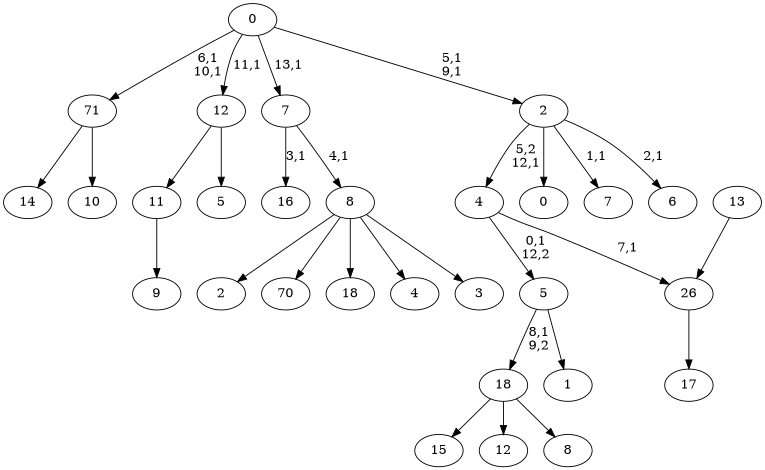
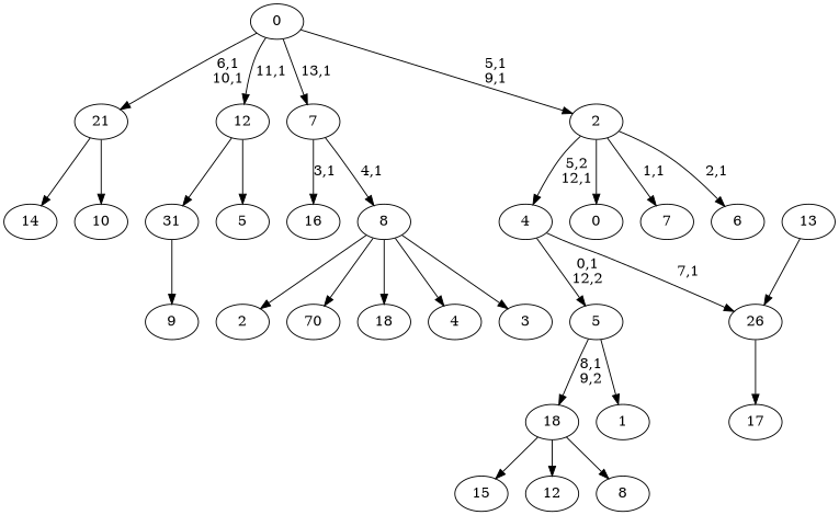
  digraph {
    n1 [label=70]
    n2 [label=18]
    n3 [label=17]
    n4 [label=16]
    n5 [label=15]
    n6 [label=14]
    n7 [label=13]
    26
    n9 [label=12]
-   n10 [label=11]
+   n10 [label=31]
    n11 [label=9]
    n12 [label=10]
-   21 [label=71]
+   21
    n14 [label=8]
    18
    n16 [label=7]
    n17 [label=6]
    n18 [label=5]
    12
    n20 [label=4]
    n21 [label=3]
    n22 [label=2]
    8
    7
    n25 [label=1]
    5
    4
    n28 [label=0]
    2
    0
    n7 -> 26
    26 -> n3
    n10 -> n11
    21 -> n6
    21 -> n12
    18 -> n5
    18 -> n9
    18 -> n14
    12 -> n10
    12 -> n18
    8 -> n1
    8 -> n2
    8 -> n20
    8 -> n21
    8 -> n22
    7 -> n4 [label="3,1"]
    7 -> 8 [label="4,1"]
    5 -> 18 [label="8,1\n9,2"]
    5 -> n25
    4 -> 26 [label="7,1"]
    4 -> 5 [label="0,1\n12,2"]
    2 -> n16 [label="1,1"]
    2 -> n17 [label="2,1"]
    2 -> 4 [label="5,2\n12,1"]
    2 -> n28
    0 -> 21 [label="6,1\n10,1"]
    0 -> 12 [label="11,1"]
    0 -> 7 [label="13,1"]
    0 -> 2 [label="5,1\n9,1"]
  }
